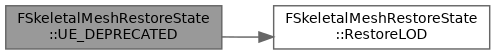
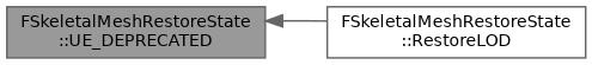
  digraph {
    rankdir=LR
    node [fontname=Helvetica fontsize=10 shape=box style=filled]
    n1 [color=gray40 fillcolor=grey60 fontcolor=black height=0.2 label="FSkeletalMeshRestoreState\l::UE_DEPRECATED" width=0.4]
    n2 [color=grey40 fillcolor=white height=0.2 label="FSkeletalMeshRestoreState\l::RestoreLOD" width=0.4]
-   n1 -> n2 [color=gray40 fontname=Helvetica fontsize=10 labelfontname=Helvetica labelfontsize=10 style=solid]
+   n2 -> n1 [color=gray40 fontname=Helvetica fontsize=10 labelfontname=Helvetica labelfontsize=10 style=solid]
  }
